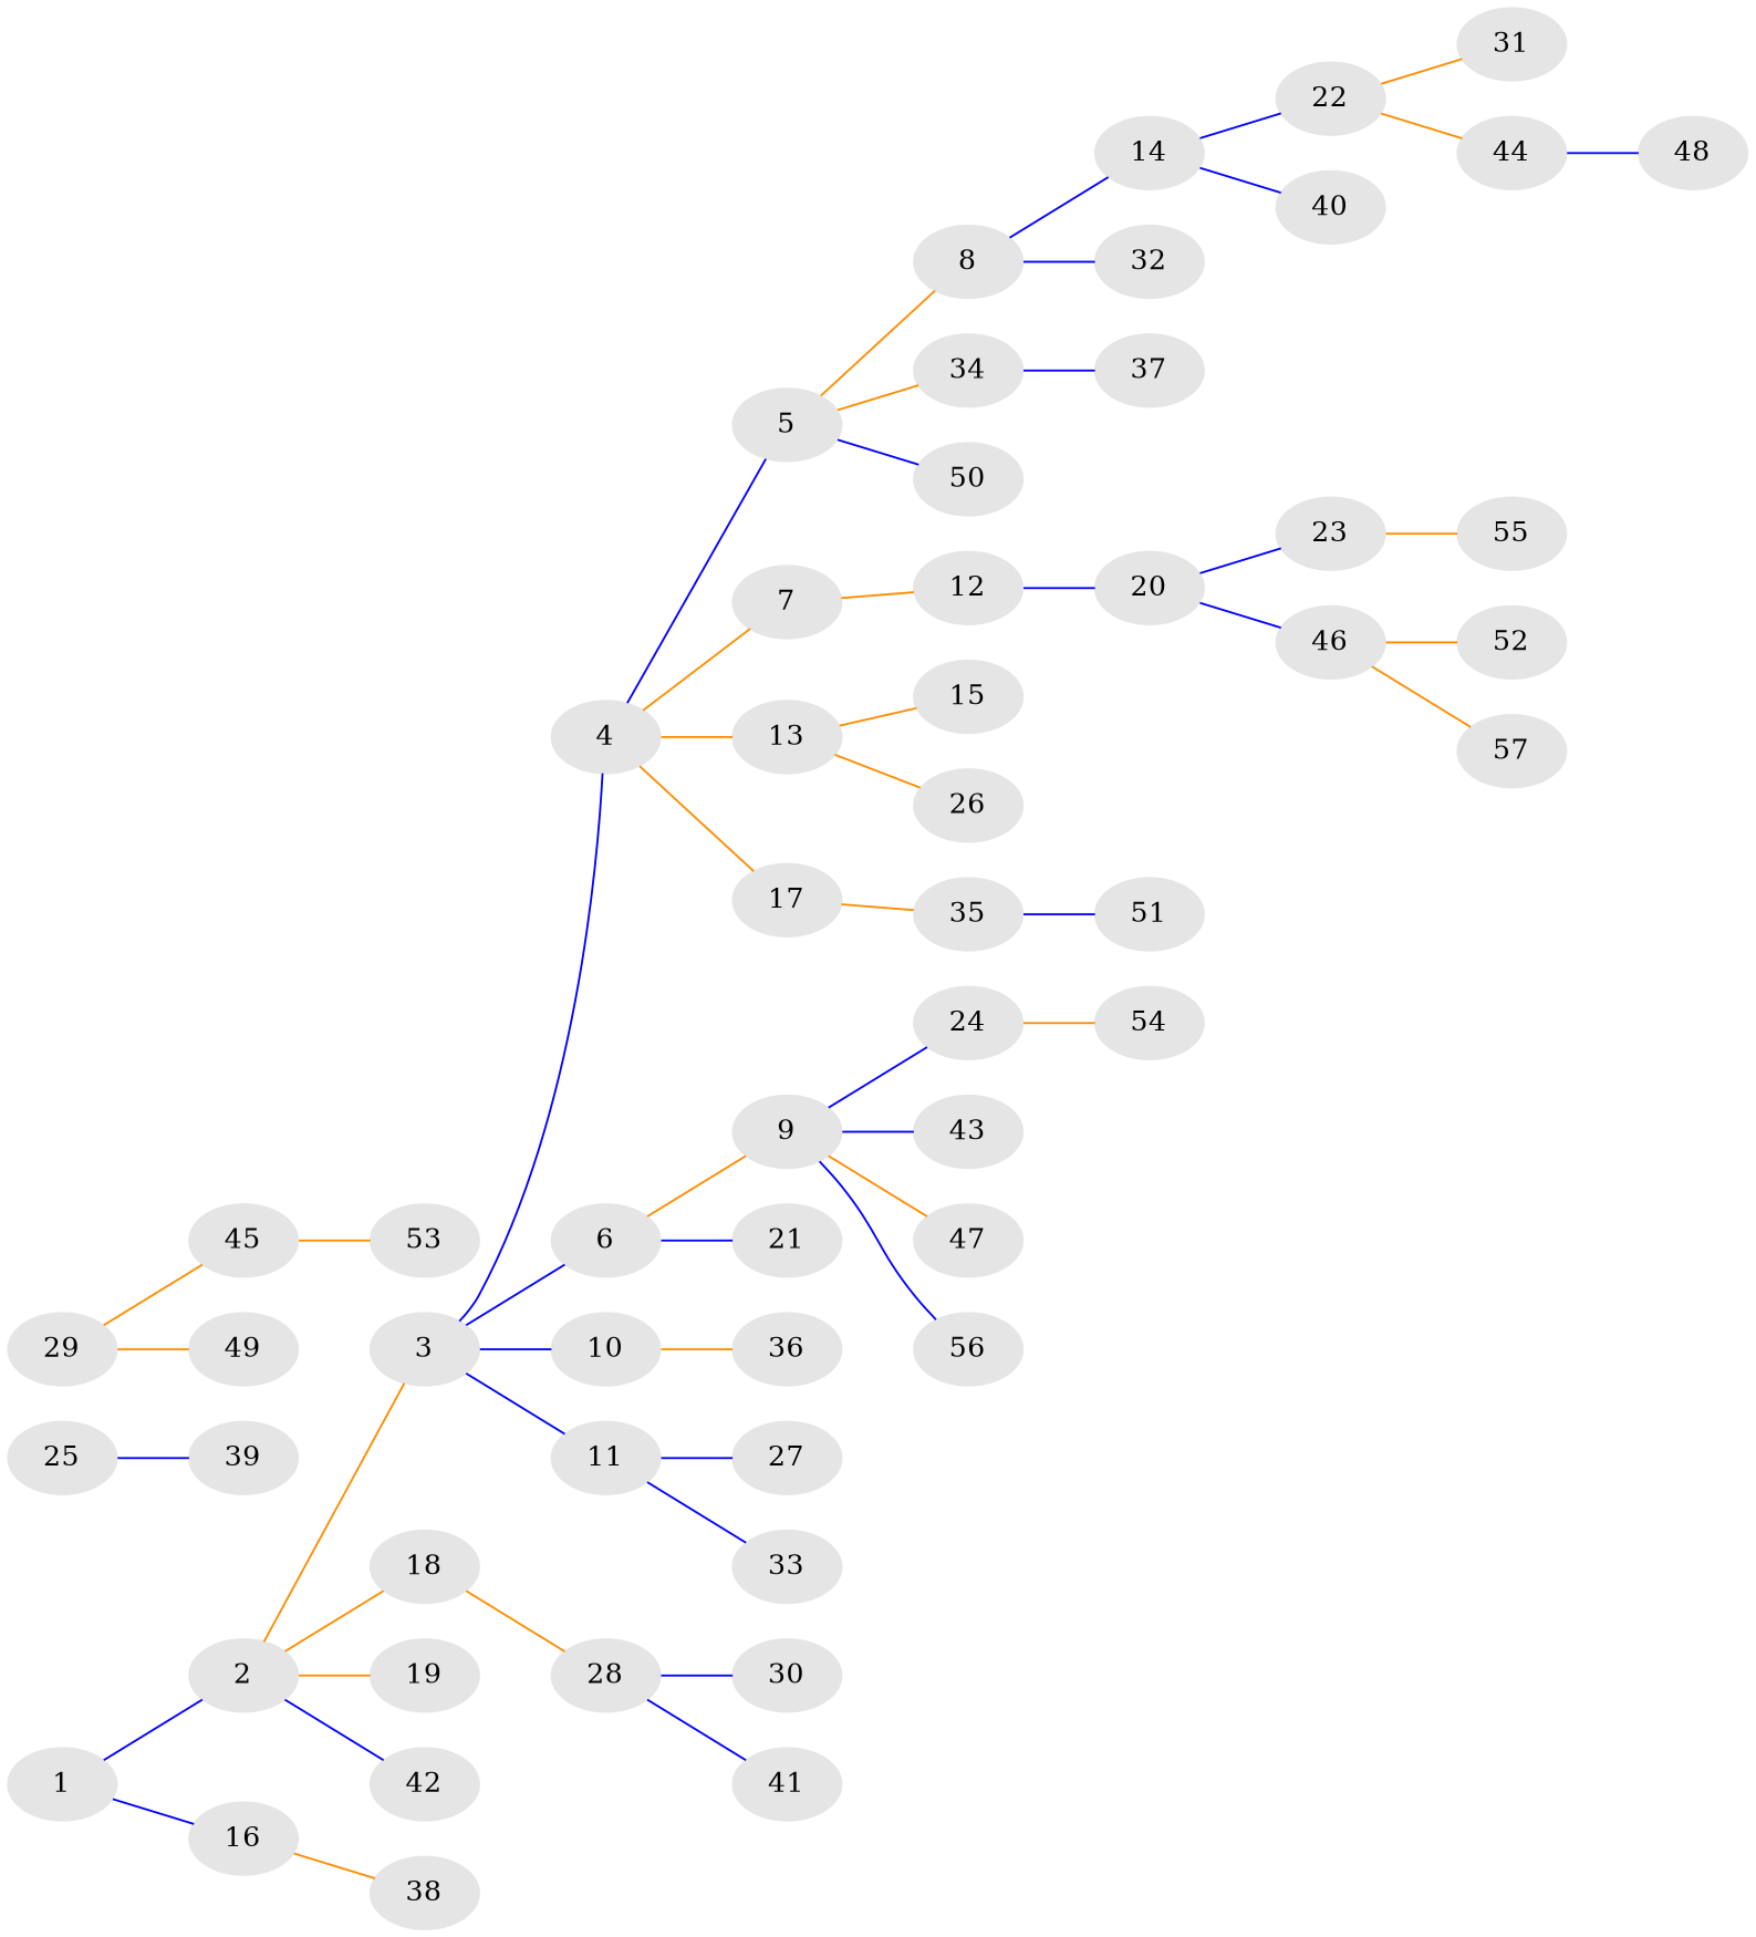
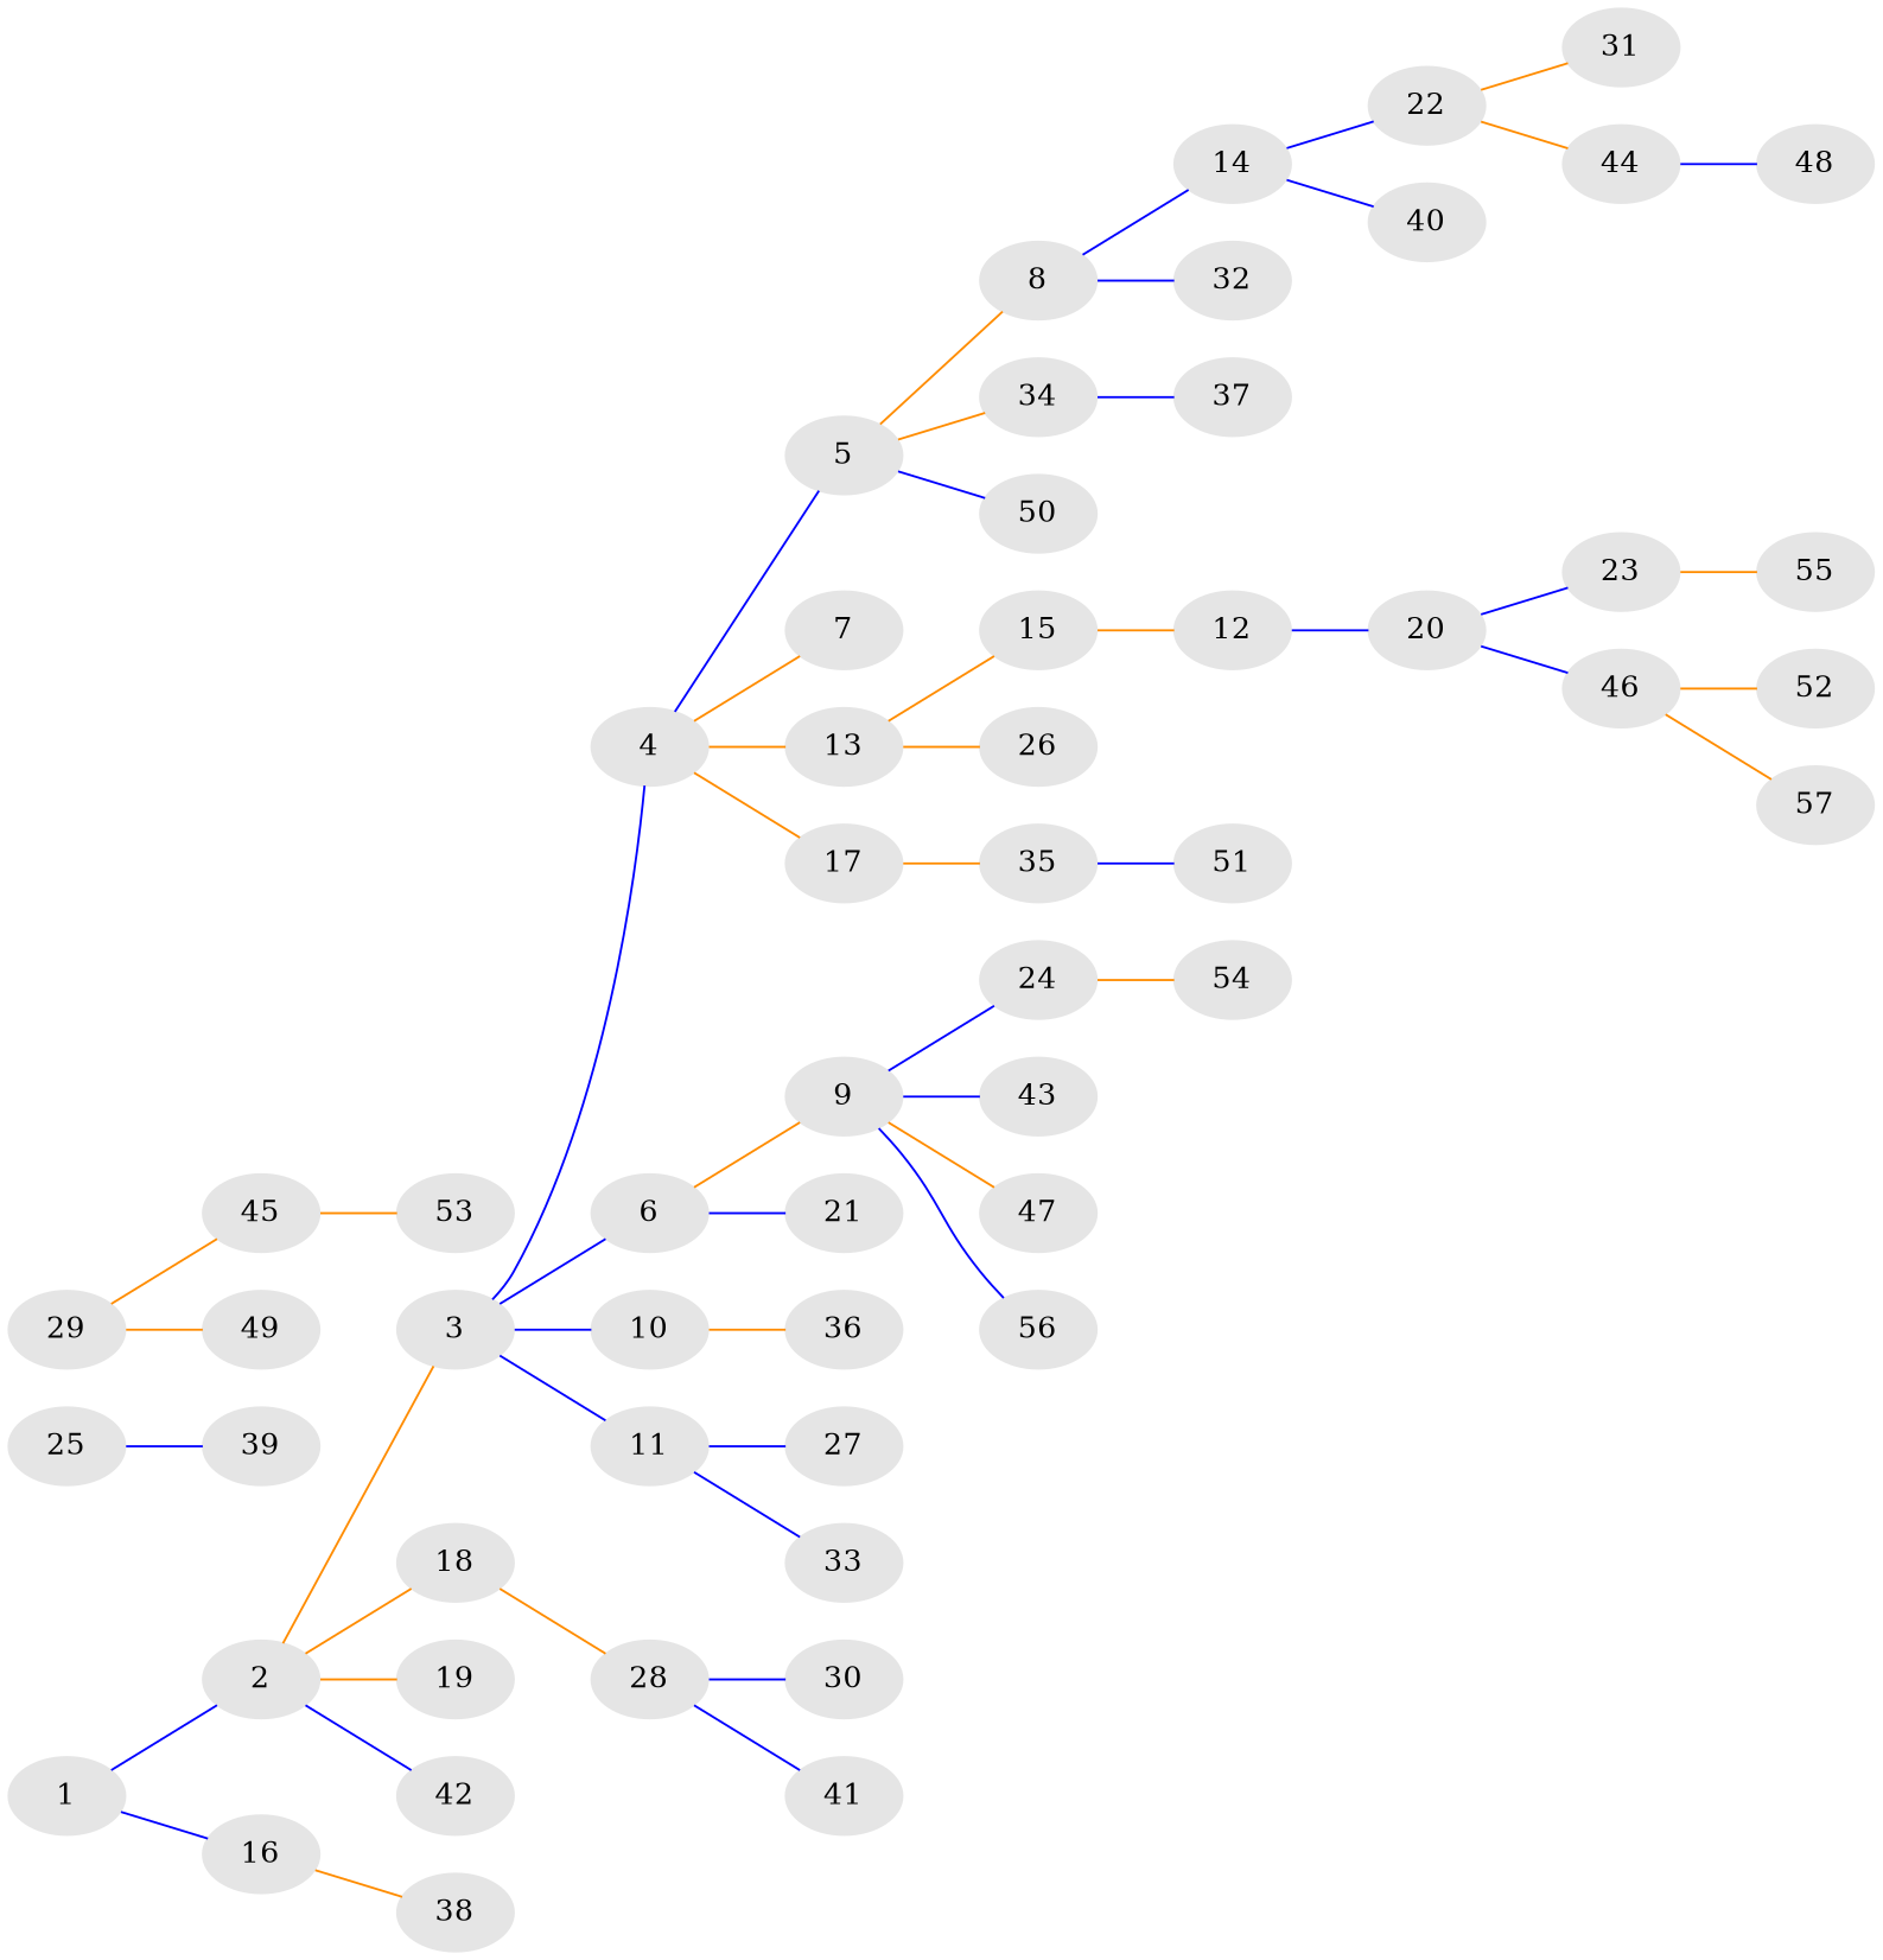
  graph {
    rankdir=LR
    node [color=gray90 style=filled]
    edge [color=blue]
    1
    2
    16
    3
    18
    19
    42
    38
    4
    6
    10
    11
    28
    5
    7
    13
    17
    9
    21
    36
    27
    33
    8
    34
    50
    12
    15
    26
    35
    14
    32
    37
    24
    43
    47
    56
    20
    22
    40
    54
    23
    46
    31
    44
    51
    30
    41
    55
    52
    57
    25
    39
    48
    29
    45
    49
    53
    1 -- 2
    1 -- 16
    2 -- 3 [color=darkorange]
    2 -- 18 [color=darkorange]
    2 -- 19 [color=darkorange]
    2 -- 42
    16 -- 38 [color=darkorange]
    3 -- 4
    3 -- 6
    3 -- 10
    3 -- 11
    18 -- 28 [color=darkorange]
    4 -- 5
    4 -- 7 [color=darkorange]
    4 -- 13 [color=darkorange]
    4 -- 17 [color=darkorange]
    6 -- 9 [color=darkorange]
    6 -- 21
    10 -- 36 [color=darkorange]
    11 -- 27
    11 -- 33
    28 -- 30
    28 -- 41
    5 -- 8 [color=darkorange]
    5 -- 34 [color=darkorange]
    5 -- 50
-   7 -- 12 [color=darkorange]
+   15 -- 12 [color=darkorange]
    13 -- 15 [color=darkorange]
    13 -- 26 [color=darkorange]
    17 -- 35 [color=darkorange]
    9 -- 24
    9 -- 43
    9 -- 47 [color=darkorange]
    9 -- 56
    8 -- 14
    8 -- 32
    34 -- 37
    12 -- 20
    35 -- 51
    14 -- 22
    14 -- 40
    24 -- 54 [color=darkorange]
    20 -- 23
    20 -- 46
    22 -- 31 [color=darkorange]
    22 -- 44 [color=darkorange]
    23 -- 55 [color=darkorange]
    46 -- 52 [color=darkorange]
    46 -- 57 [color=darkorange]
    44 -- 48
    25 -- 39
    29 -- 45 [color=darkorange]
    29 -- 49 [color=darkorange]
    45 -- 53 [color=darkorange]
  }
